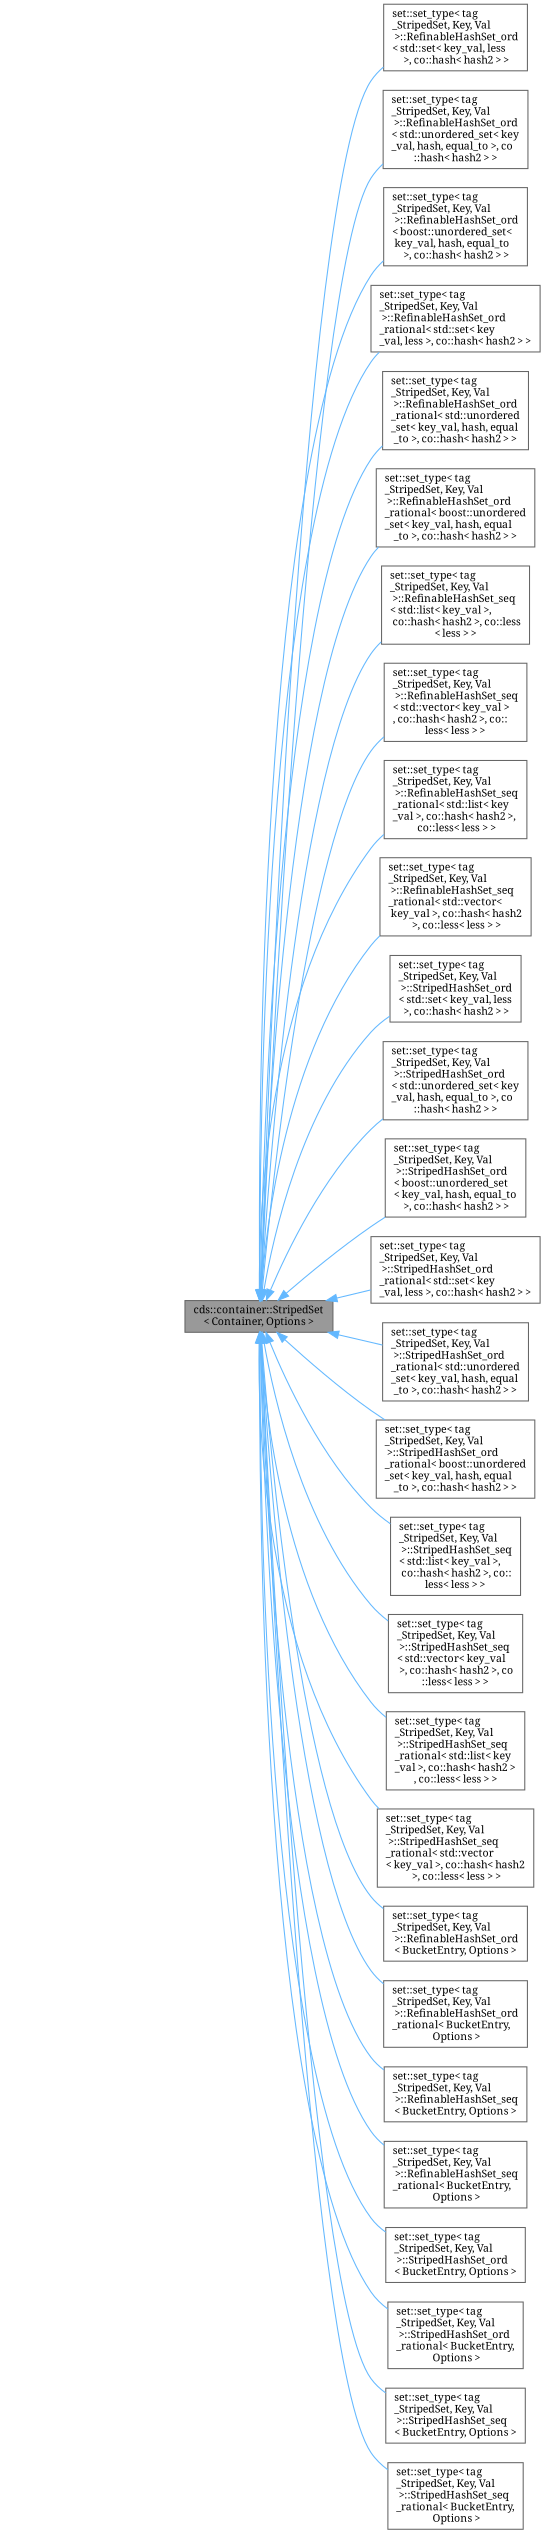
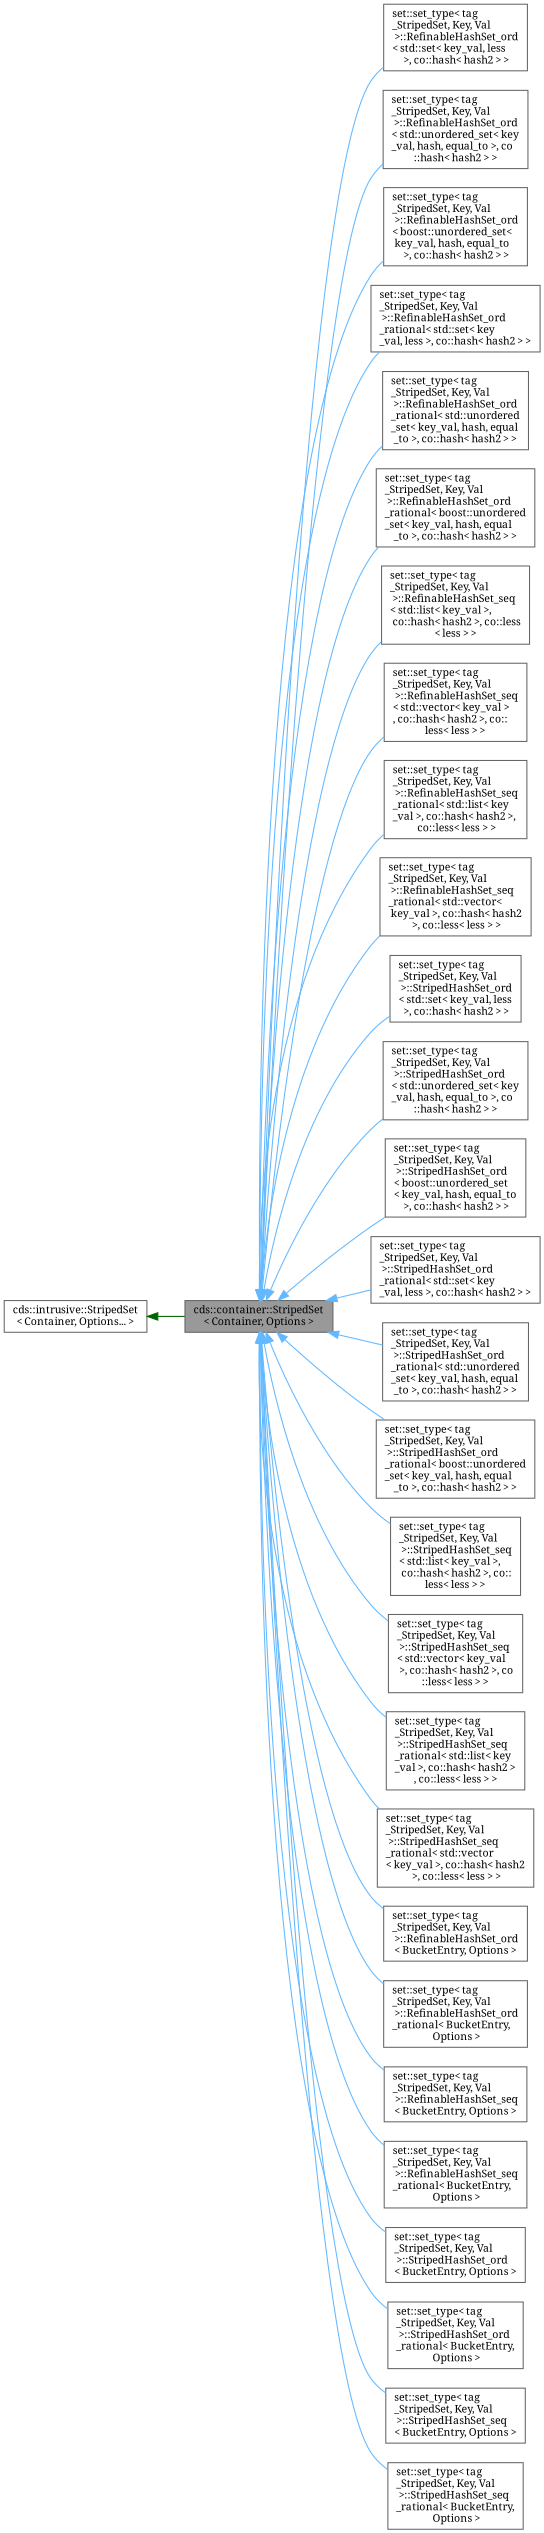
  digraph {
    rankdir=LR
    fontname="Noto Serif"
    node [color=gray40 fillcolor=white fontname="Noto Serif" fontsize=10 shape=box style=filled]
    edge [color=steelblue1 dir=back fontname="Noto Serif" fontsize=10 labelfontname=Helvetica labelfontsize=10 style=solid]
    n1 [fillcolor=grey60 fontcolor=black height=0.2 label="cds::container::StripedSet\l\< Container, Options \>" width=0.4]
    n2 [height=0.2 label="set::set_type\< tag\l_StripedSet, Key, Val\l \>::RefinableHashSet_ord\l\< std::set\< key_val, less\l \>, co::hash\< hash2 \> \>" width=0.4]
    n3 [height=0.2 label="set::set_type\< tag\l_StripedSet, Key, Val\l \>::RefinableHashSet_ord\l\< std::unordered_set\< key\l_val, hash, equal_to \>, co\l::hash\< hash2 \> \>" width=0.4]
    n4 [height=0.2 label="set::set_type\< tag\l_StripedSet, Key, Val\l \>::RefinableHashSet_ord\l\< boost::unordered_set\<\l key_val, hash, equal_to\l \>, co::hash\< hash2 \> \>" width=0.4]
    n5 [height=0.2 label="set::set_type\< tag\l_StripedSet, Key, Val\l \>::RefinableHashSet_ord\l_rational\< std::set\< key\l_val, less \>, co::hash\< hash2 \> \>" width=0.4]
    n6 [height=0.2 label="set::set_type\< tag\l_StripedSet, Key, Val\l \>::RefinableHashSet_ord\l_rational\< std::unordered\l_set\< key_val, hash, equal\l_to \>, co::hash\< hash2 \> \>" width=0.4]
    n7 [height=0.2 label="set::set_type\< tag\l_StripedSet, Key, Val\l \>::RefinableHashSet_ord\l_rational\< boost::unordered\l_set\< key_val, hash, equal\l_to \>, co::hash\< hash2 \> \>" width=0.4]
    n8 [height=0.2 label="set::set_type\< tag\l_StripedSet, Key, Val\l \>::RefinableHashSet_seq\l\< std::list\< key_val \>,\l co::hash\< hash2 \>, co::less\l\< less \> \>" width=0.4]
    n9 [height=0.2 label="set::set_type\< tag\l_StripedSet, Key, Val\l \>::RefinableHashSet_seq\l\< std::vector\< key_val \>\l, co::hash\< hash2 \>, co::\lless\< less \> \>" width=0.4]
    n10 [height=0.2 label="set::set_type\< tag\l_StripedSet, Key, Val\l \>::RefinableHashSet_seq\l_rational\< std::list\< key\l_val \>, co::hash\< hash2 \>,\l co::less\< less \> \>" width=0.4]
    n11 [height=0.2 label="set::set_type\< tag\l_StripedSet, Key, Val\l \>::RefinableHashSet_seq\l_rational\< std::vector\<\l key_val \>, co::hash\< hash2\l \>, co::less\< less \> \>" width=0.4]
    n12 [height=0.2 label="set::set_type\< tag\l_StripedSet, Key, Val\l \>::StripedHashSet_ord\l\< std::set\< key_val, less\l \>, co::hash\< hash2 \> \>" width=0.4]
    n13 [height=0.2 label="set::set_type\< tag\l_StripedSet, Key, Val\l \>::StripedHashSet_ord\l\< std::unordered_set\< key\l_val, hash, equal_to \>, co\l::hash\< hash2 \> \>" width=0.4]
    n14 [height=0.2 label="set::set_type\< tag\l_StripedSet, Key, Val\l \>::StripedHashSet_ord\l\< boost::unordered_set\l\< key_val, hash, equal_to\l \>, co::hash\< hash2 \> \>" width=0.4]
    n15 [height=0.2 label="set::set_type\< tag\l_StripedSet, Key, Val\l \>::StripedHashSet_ord\l_rational\< std::set\< key\l_val, less \>, co::hash\< hash2 \> \>" width=0.4]
    n16 [height=0.2 label="set::set_type\< tag\l_StripedSet, Key, Val\l \>::StripedHashSet_ord\l_rational\< std::unordered\l_set\< key_val, hash, equal\l_to \>, co::hash\< hash2 \> \>" width=0.4]
    n17 [height=0.2 label="set::set_type\< tag\l_StripedSet, Key, Val\l \>::StripedHashSet_ord\l_rational\< boost::unordered\l_set\< key_val, hash, equal\l_to \>, co::hash\< hash2 \> \>" width=0.4]
    n18 [height=0.2 label="set::set_type\< tag\l_StripedSet, Key, Val\l \>::StripedHashSet_seq\l\< std::list\< key_val \>,\l co::hash\< hash2 \>, co::\lless\< less \> \>" width=0.4]
    n19 [height=0.2 label="set::set_type\< tag\l_StripedSet, Key, Val\l \>::StripedHashSet_seq\l\< std::vector\< key_val\l \>, co::hash\< hash2 \>, co\l::less\< less \> \>" width=0.4]
    n20 [height=0.2 label="set::set_type\< tag\l_StripedSet, Key, Val\l \>::StripedHashSet_seq\l_rational\< std::list\< key\l_val \>, co::hash\< hash2 \>\l, co::less\< less \> \>" width=0.4]
    n21 [height=0.2 label="set::set_type\< tag\l_StripedSet, Key, Val\l \>::StripedHashSet_seq\l_rational\< std::vector\l\< key_val \>, co::hash\< hash2\l \>, co::less\< less \> \>" width=0.4]
    n22 [height=0.2 label="set::set_type\< tag\l_StripedSet, Key, Val\l \>::RefinableHashSet_ord\l\< BucketEntry, Options \>" width=0.4]
    n23 [height=0.2 label="set::set_type\< tag\l_StripedSet, Key, Val\l \>::RefinableHashSet_ord\l_rational\< BucketEntry,\l Options \>" width=0.4]
    n24 [height=0.2 label="set::set_type\< tag\l_StripedSet, Key, Val\l \>::RefinableHashSet_seq\l\< BucketEntry, Options \>" width=0.4]
    n25 [height=0.2 label="set::set_type\< tag\l_StripedSet, Key, Val\l \>::RefinableHashSet_seq\l_rational\< BucketEntry,\l Options \>" width=0.4]
    n26 [height=0.2 label="set::set_type\< tag\l_StripedSet, Key, Val\l \>::StripedHashSet_ord\l\< BucketEntry, Options \>" width=0.4]
    n27 [height=0.2 label="set::set_type\< tag\l_StripedSet, Key, Val\l \>::StripedHashSet_ord\l_rational\< BucketEntry,\l Options \>" width=0.4]
    n28 [height=0.2 label="set::set_type\< tag\l_StripedSet, Key, Val\l \>::StripedHashSet_seq\l\< BucketEntry, Options \>" width=0.4]
    n29 [height=0.2 label="set::set_type\< tag\l_StripedSet, Key, Val\l \>::StripedHashSet_seq\l_rational\< BucketEntry,\l Options \>" width=0.4]
+   n30 [height=0.2 label="cds::intrusive::StripedSet\l\< Container, Options... \>" width=0.4]
    n1 -> n2
    n1 -> n3
    n1 -> n4
    n1 -> n5
    n1 -> n6
    n1 -> n7
    n1 -> n8
    n1 -> n9
    n1 -> n10
    n1 -> n11
    n1 -> n12
    n1 -> n13
    n1 -> n14
    n1 -> n15
    n1 -> n16
    n1 -> n17
    n1 -> n18
    n1 -> n19
    n1 -> n20
    n1 -> n21
    n1 -> n22
    n1 -> n23
    n1 -> n24
    n1 -> n25
    n1 -> n26
    n1 -> n27
    n1 -> n28
    n1 -> n29
+   n30 -> n1 [color=darkgreen]
  }
